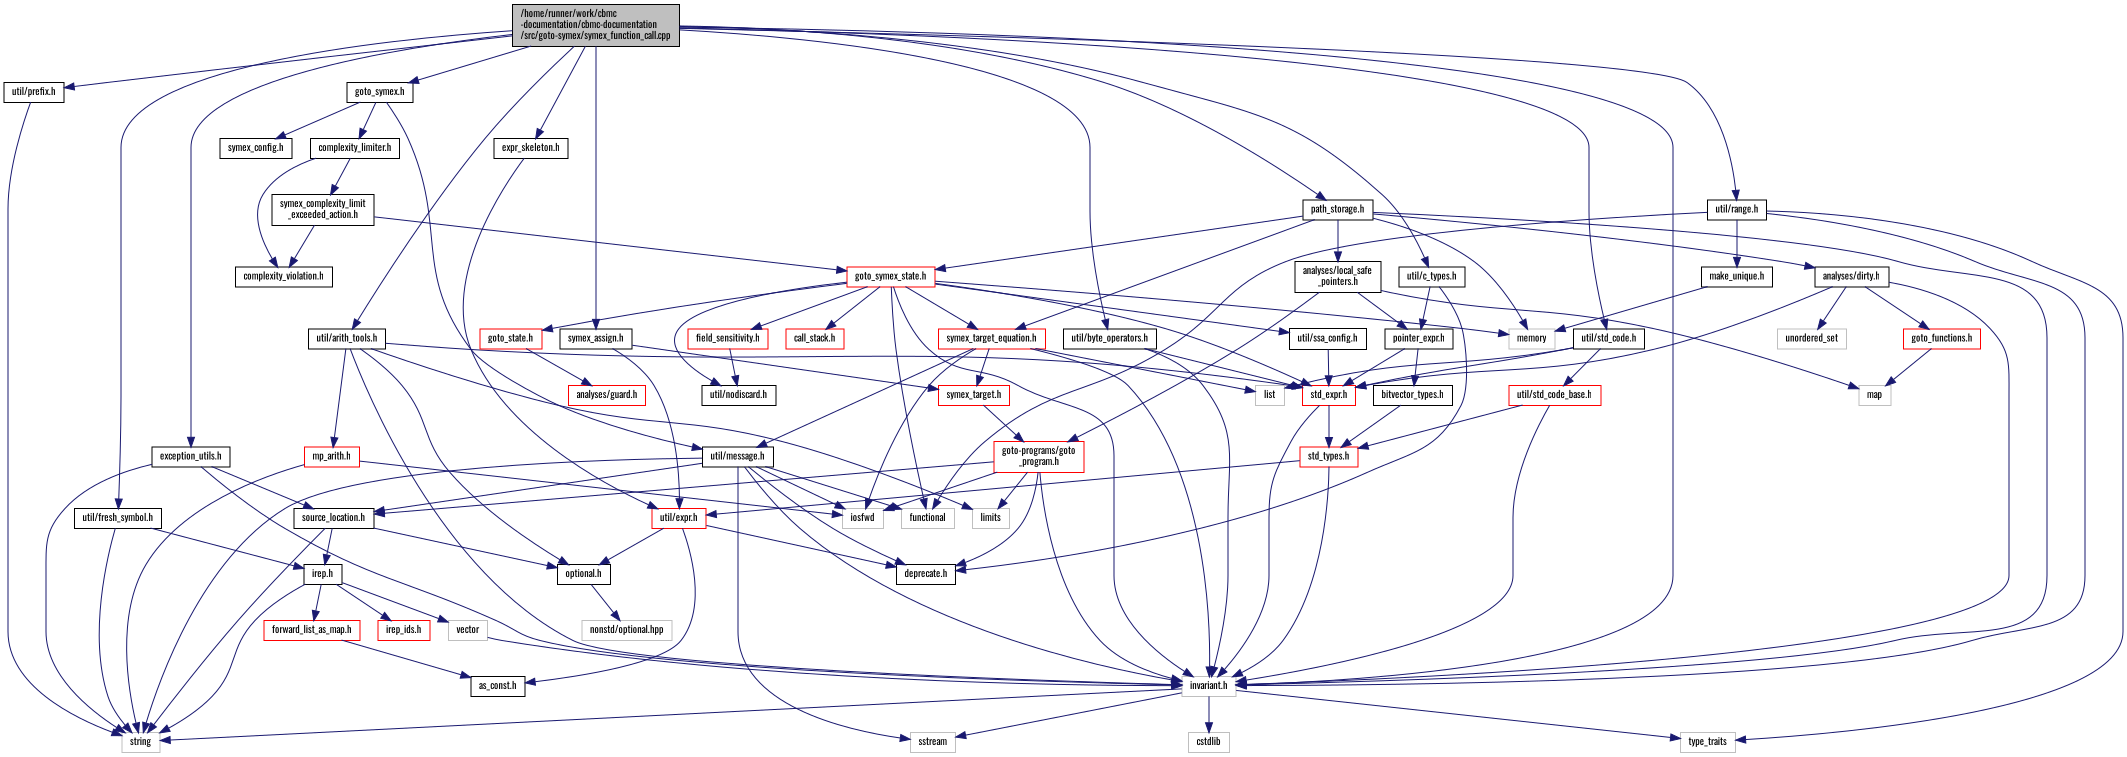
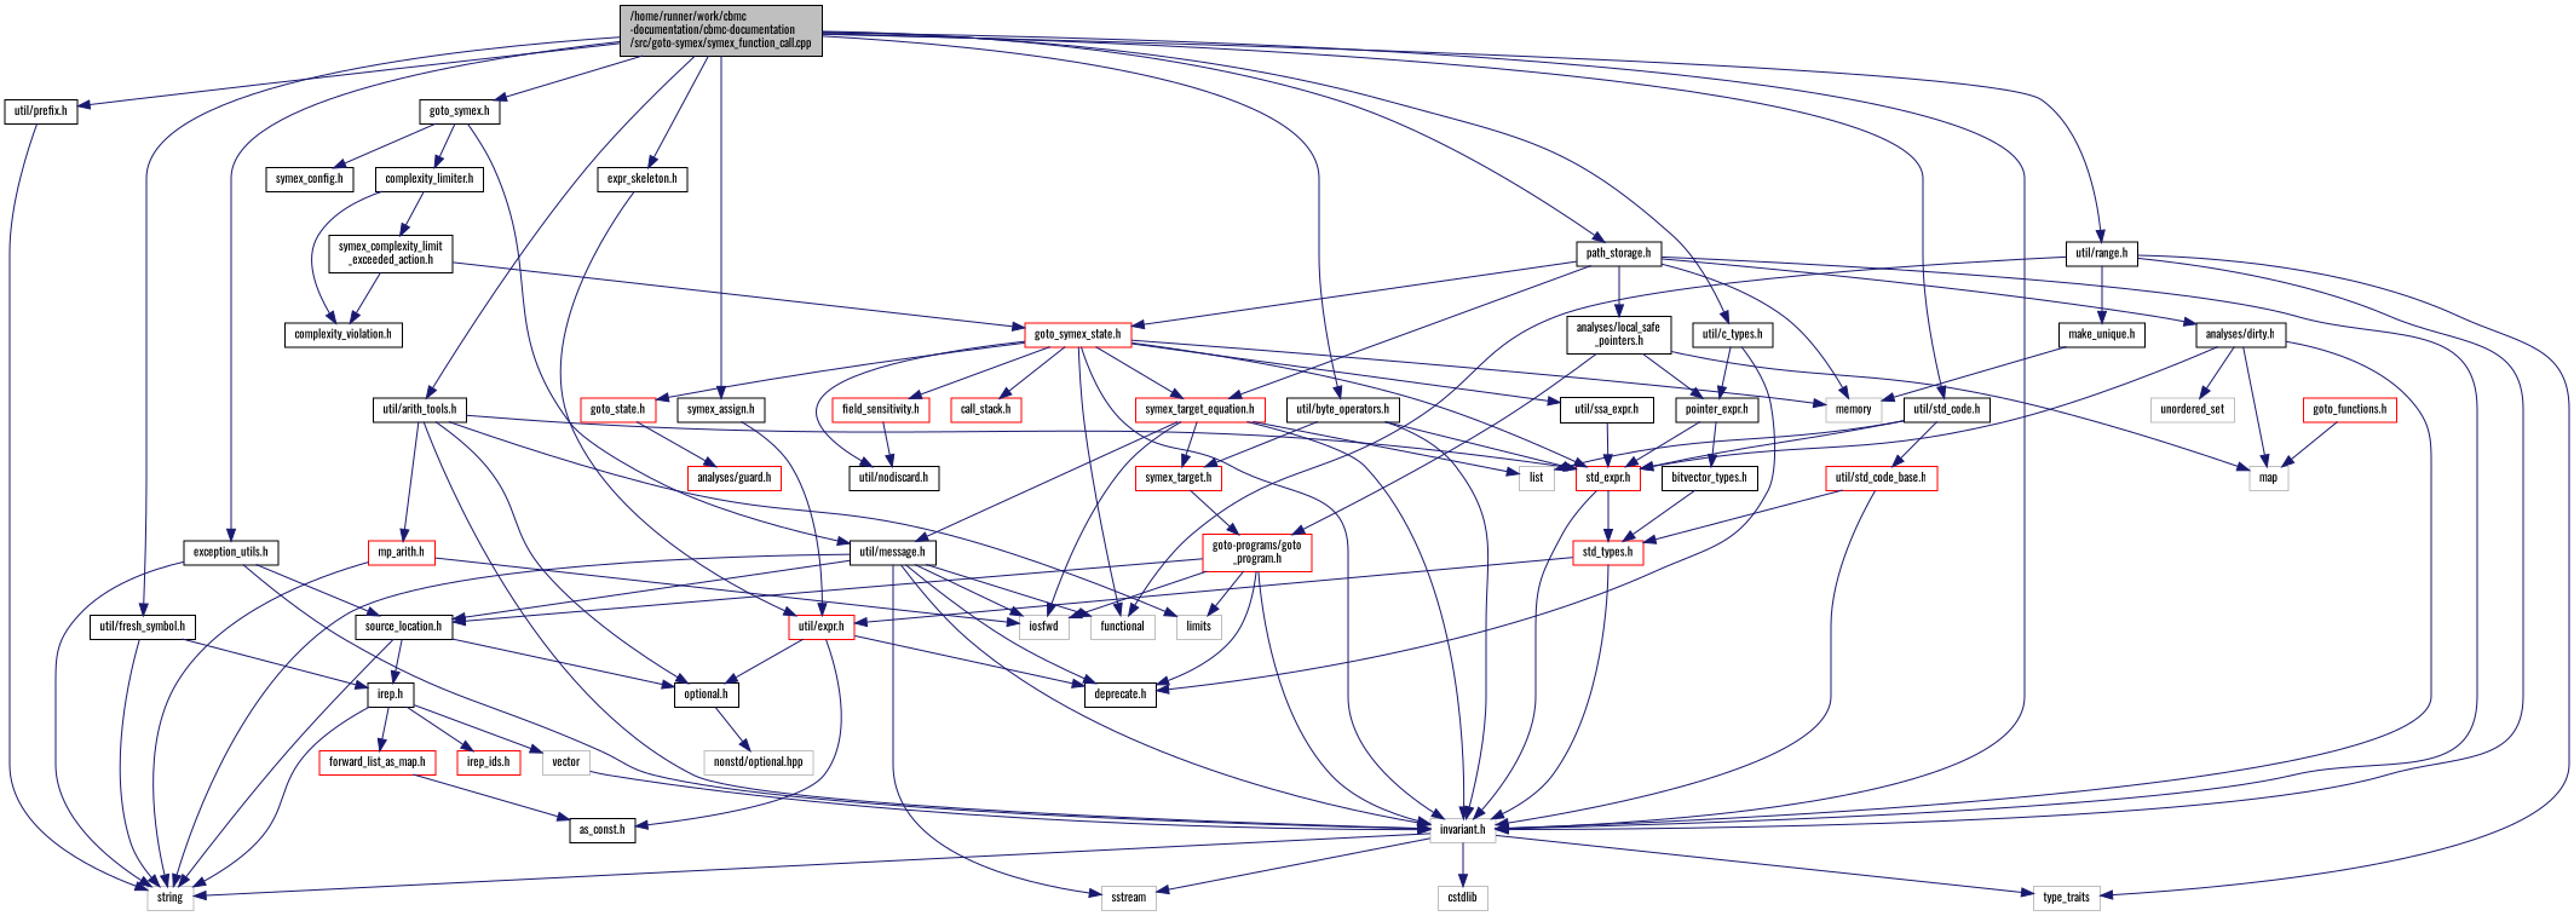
  digraph {
    fontname=Oswald
    node [color=black fontname=Oswald fontsize=10 shape=record]
    edge [color=midnightblue fontname=Oswald fontsize=10 labelfontname=Helvetica labelfontsize=10 style=solid]
    n1 [fillcolor=grey75 fontcolor=black height=0.2 label="/home/runner/work/cbmc\l-documentation/cbmc-documentation\l/src/goto-symex/symex_function_call.cpp" style=filled width=0.4]
    n2 [height=0.2 label="goto_symex.h" width=0.4]
    n3 [color=grey75 height=0.2 label="invariant.h" width=0.4]
    n4 [height=0.2 label="util/arith_tools.h" width=0.4]
    n5 [height=0.2 label="util/byte_operators.h" width=0.4]
    n6 [height=0.2 label="util/c_types.h" width=0.4]
    n7 [height=0.2 label="exception_utils.h" width=0.4]
    n8 [height=0.2 label="util/fresh_symbol.h" width=0.4]
    n9 [height=0.2 label="util/prefix.h" width=0.4]
    n10 [height=0.2 label="util/range.h" width=0.4]
    n11 [height=0.2 label="util/std_code.h" width=0.4]
    n12 [height=0.2 label="expr_skeleton.h" width=0.4]
    n13 [height=0.2 label="path_storage.h" width=0.4]
    n14 [height=0.2 label="symex_assign.h" width=0.4]
    n15 [height=0.2 label="util/message.h" width=0.4]
    n16 [height=0.2 label="complexity_limiter.h" width=0.4]
    n17 [height=0.2 label="symex_config.h" width=0.4]
    n18 [color=grey75 height=0.2 label=sstream width=0.4]
    n19 [color=grey75 height=0.2 label=string width=0.4]
    n20 [color=grey75 height=0.2 label=cstdlib width=0.4]
    n21 [color=grey75 height=0.2 label=type_traits width=0.4]
    n22 [height=0.2 label="optional.h" width=0.4]
    n23 [color=red height=0.2 label="std_expr.h" width=0.4]
    n24 [color=red height=0.2 label="mp_arith.h" width=0.4]
    n25 [color=grey75 height=0.2 label=limits width=0.4]
    n26 [height=0.2 label="deprecate.h" width=0.4]
    n27 [height=0.2 label="pointer_expr.h" width=0.4]
    n28 [height=0.2 label="source_location.h" width=0.4]
    n29 [height=0.2 label="irep.h" width=0.4]
    n30 [color=grey75 height=0.2 label=functional width=0.4]
    n31 [height=0.2 label="make_unique.h" width=0.4]
    n32 [color=grey75 height=0.2 label=list width=0.4]
    n33 [color=red height=0.2 label="util/std_code_base.h" width=0.4]
    n34 [color=red height=0.2 label="util/expr.h" width=0.4]
    n35 [color=red height=0.2 label="goto_symex_state.h" width=0.4]
    n36 [color=grey75 height=0.2 label=memory width=0.4]
    n37 [color=red height=0.2 label="symex_target_equation.h" width=0.4]
    n38 [height=0.2 label="analyses/dirty.h" width=0.4]
    n39 [height=0.2 label="analyses/local_safe\l_pointers.h" width=0.4]
    n40 [color=red height=0.2 label="symex_target.h" width=0.4]
    n41 [color=grey75 height=0.2 label=iosfwd width=0.4]
    n42 [height=0.2 label="complexity_violation.h" width=0.4]
    n43 [height=0.2 label="symex_complexity_limit\l_exceeded_action.h" width=0.4]
    n44 [color=grey75 height=0.2 label=vector width=0.4]
    n45 [color=red height=0.2 label="irep_ids.h" width=0.4]
    n46 [color=red height=0.2 label="forward_list_as_map.h" width=0.4]
    n47 [color=grey75 height=0.2 label="nonstd/optional.hpp" width=0.4]
    n48 [height=0.2 label="as_const.h" width=0.4]
    n49 [height=0.2 label="util/nodiscard.h" width=0.4]
-   n50 [height=0.2 label="util/ssa_config.h" width=0.4]
+   n50 [height=0.2 label="util/ssa_expr.h" width=0.4]
    n51 [color=red height=0.2 label="call_stack.h" width=0.4]
    n52 [color=red height=0.2 label="field_sensitivity.h" width=0.4]
    n53 [color=red height=0.2 label="goto_state.h" width=0.4]
    n54 [color=red height=0.2 label="analyses/guard.h" width=0.4]
    n55 [color=red height=0.2 label="std_types.h" width=0.4]
    n56 [color=red height=0.2 label="goto-programs/goto\l_program.h" width=0.4]
    n57 [height=0.2 label="bitvector_types.h" width=0.4]
    n58 [color=red height=0.2 label="goto_functions.h" width=0.4]
    n59 [color=grey75 height=0.2 label=unordered_set width=0.4]
    n60 [color=grey75 height=0.2 label=map width=0.4]
    n1 -> n2
    n1 -> n3
    n1 -> n4
    n1 -> n5
    n1 -> n6
    n1 -> n7
    n1 -> n8
    n1 -> n9
    n1 -> n10
    n1 -> n11
    n1 -> n12
    n1 -> n13
    n1 -> n14
    n2 -> n15
    n2 -> n16
    n2 -> n17
    n3 -> n18
    n3 -> n19
    n3 -> n20
    n3 -> n21
    n4 -> n3
    n4 -> n22
    n4 -> n23
    n4 -> n24
    n4 -> n25
    n5 -> n3
    n5 -> n23
    n6 -> n26
    n6 -> n27
    n7 -> n3
    n7 -> n19
    n7 -> n28
    n8 -> n19
    n8 -> n29
    n9 -> n19
    n10 -> n3
    n10 -> n21
    n10 -> n30
    n10 -> n31
    n11 -> n23
    n11 -> n32
    n11 -> n33
    n12 -> n34
    n13 -> n3
    n13 -> n35
    n13 -> n36
    n13 -> n37
    n13 -> n38
    n13 -> n39
    n14 -> n34
-   n14 -> n40
+   n5 -> n40
    n15 -> n3
    n15 -> n18
    n15 -> n19
    n15 -> n26
    n15 -> n28
    n15 -> n30
    n15 -> n41
    n16 -> n42
    n16 -> n43
    n22 -> n47
    n23 -> n3
    n23 -> n55
    n24 -> n19
    n24 -> n41
    n27 -> n23
    n27 -> n57
    n28 -> n19
    n28 -> n22
    n28 -> n29
    n29 -> n19
    n29 -> n44
    n29 -> n45
    n29 -> n46
    n31 -> n36
    n33 -> n3
    n33 -> n55
    n34 -> n22
    n34 -> n26
    n34 -> n48
    n35 -> n3
    n35 -> n23
    n35 -> n30
    n35 -> n36
    n35 -> n37
    n35 -> n49
    n35 -> n50
    n35 -> n51
    n35 -> n52
    n35 -> n53
    n37 -> n3
    n37 -> n15
    n37 -> n32
    n37 -> n40
    n37 -> n41
    n38 -> n3
    n38 -> n23
-   n38 -> n58
+   n38 -> n60
    n38 -> n59
    n39 -> n27
    n39 -> n56
    n39 -> n60
    n40 -> n56
    n43 -> n35
    n43 -> n42
    n44 -> n3
    n46 -> n48
    n50 -> n23
    n52 -> n49
    n53 -> n54
    n55 -> n3
    n55 -> n34
    n56 -> n3
    n56 -> n25
    n56 -> n26
    n56 -> n28
    n56 -> n41
    n57 -> n55
    n58 -> n60
  }
